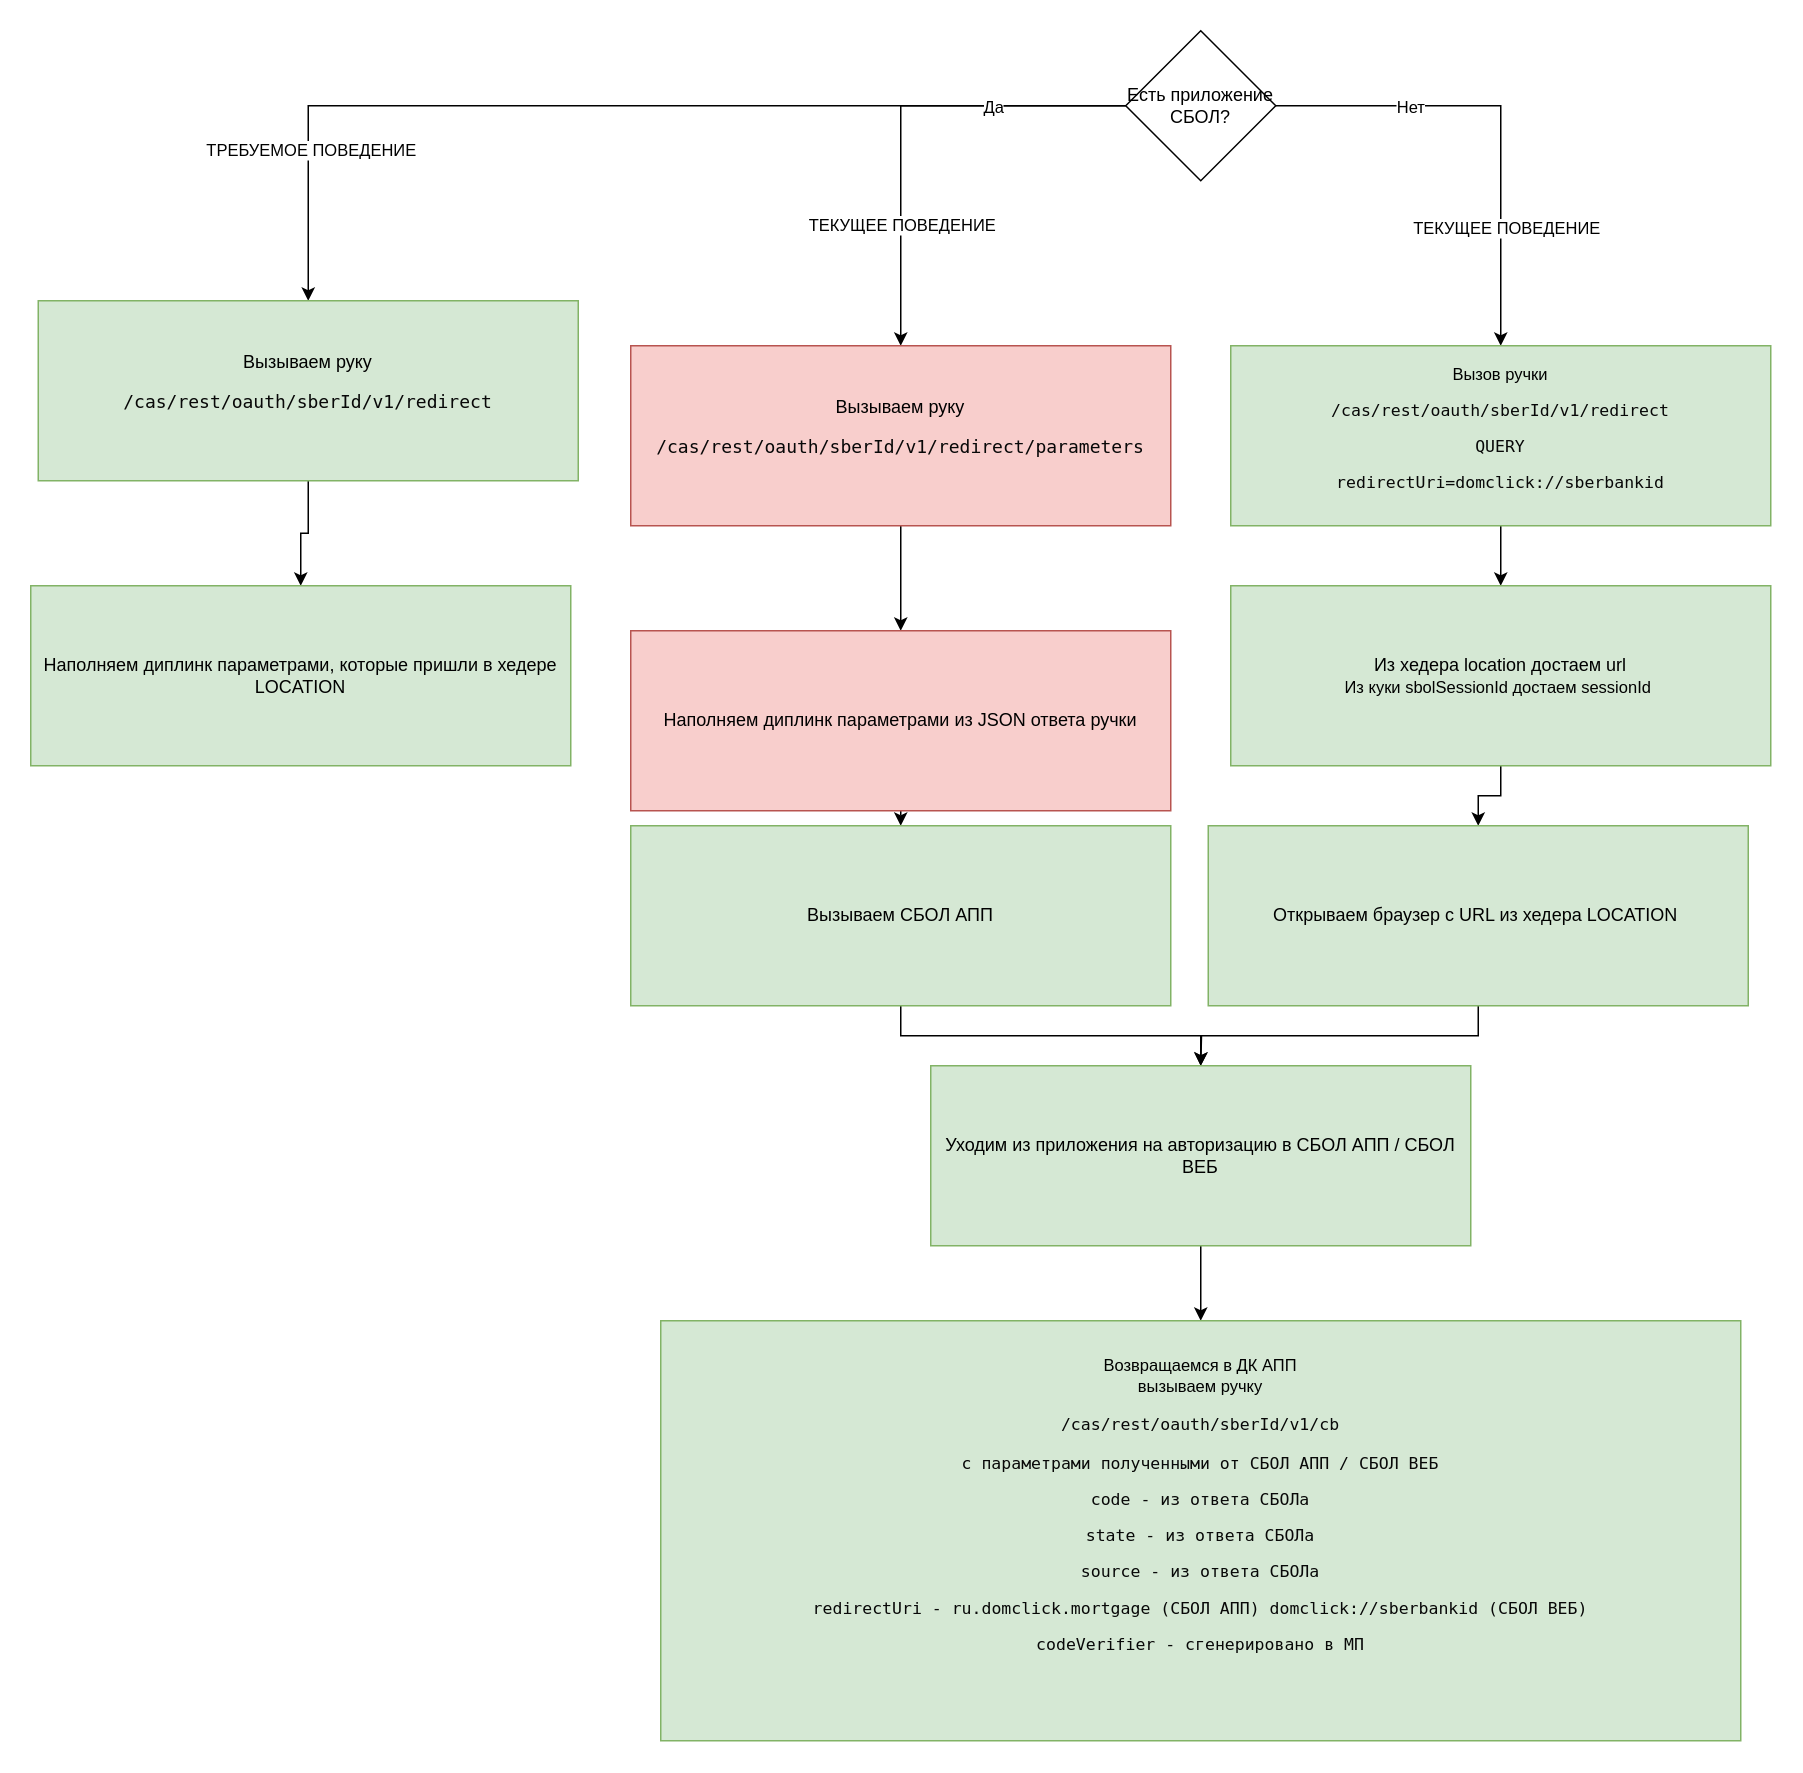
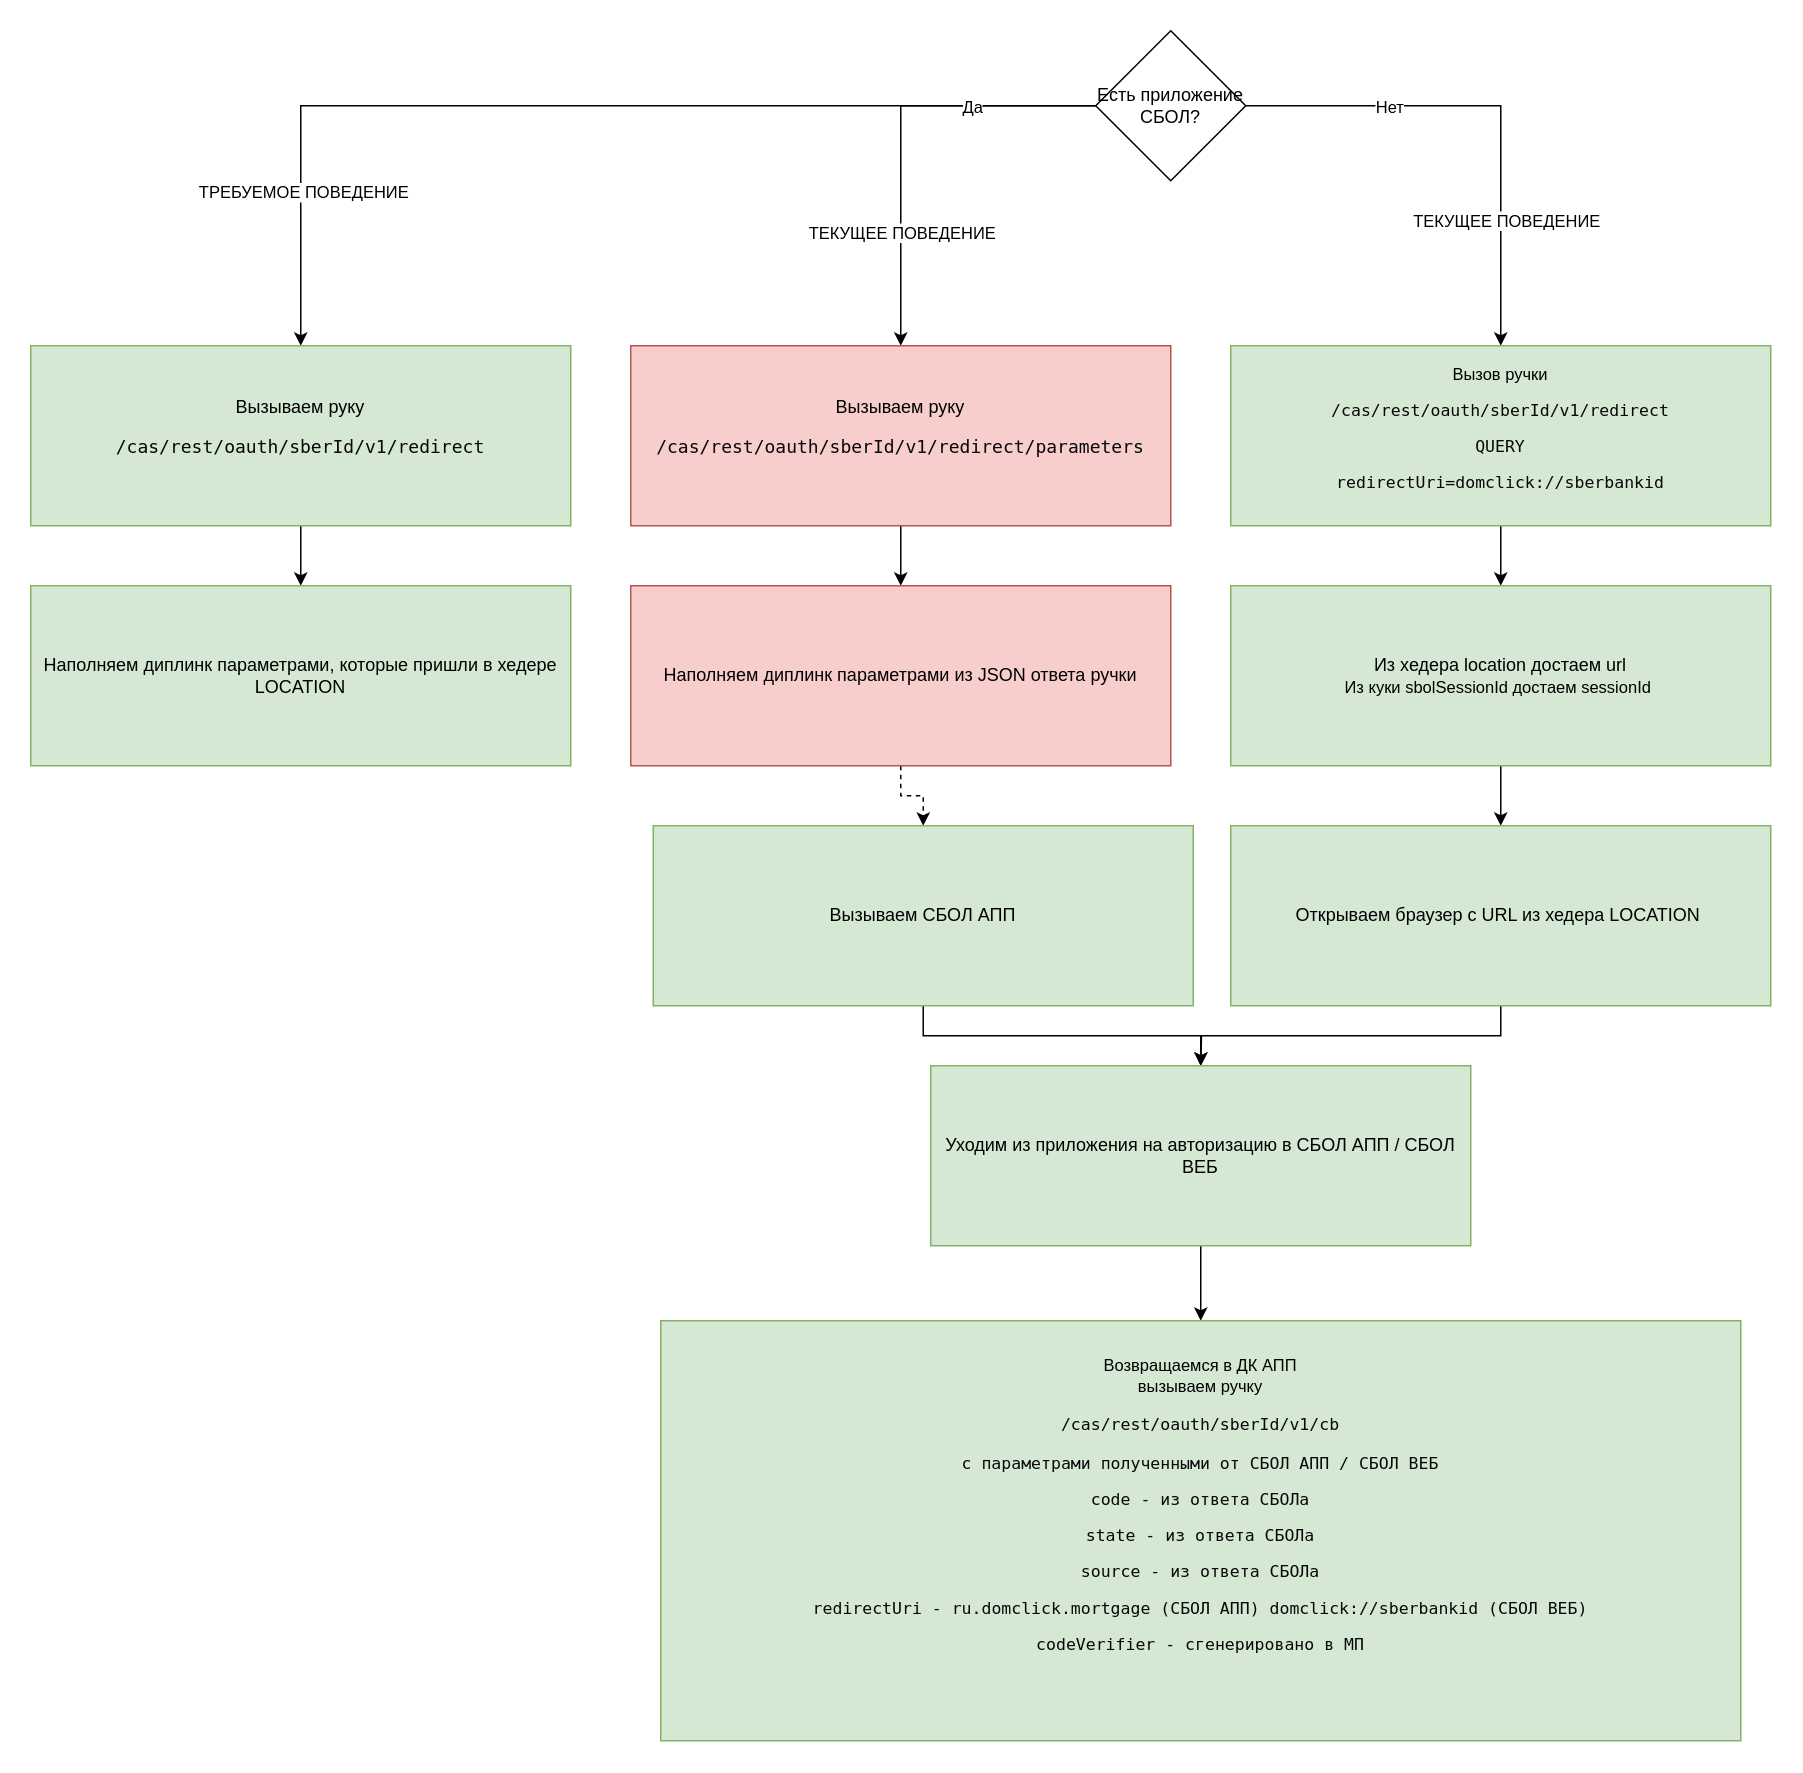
  <mxCell id="0" />
  <mxCell id="1" parent="0" />
  <mxCell id="2" style="edgeStyle=orthogonalEdgeStyle;rounded=0;orthogonalLoop=1;jettySize=auto;html=1;exitX=0;exitY=0.5;exitDx=0;exitDy=0;entryX=0.5;entryY=0;entryDx=0;entryDy=0;" edge="1" parent="1" source="4" target="24"><mxGeometry relative="1" as="geometry" /></mxCell>
  <mxCell id="3" value="ТРЕБУЕМОЕ ПОВЕДЕНИЕ" style="edgeLabel;html=1;align=center;verticalAlign=middle;resizable=0;points=[];" vertex="1" connectable="0" parent="2"><mxGeometry x="0.7" y="1" relative="1" as="geometry"><mxPoint as="offset" /></mxGeometry></mxCell>
- <mxCell id="4" value="Есть приложение СБОЛ?" style="rhombus;whiteSpace=wrap;html=1;" vertex="1" parent="1"><mxGeometry x="750" y="20" width="100" height="100" as="geometry" /></mxCell>
+ <mxCell id="4" value="Есть приложение СБОЛ?" style="rhombus;whiteSpace=wrap;html=1;" vertex="1" parent="1"><mxGeometry x="730" y="20" width="100" height="100" as="geometry" /></mxCell>
  <mxCell id="5" value="" style="endArrow=classic;html=1;rounded=0;exitX=0;exitY=0.5;exitDx=0;exitDy=0;entryX=0.5;entryY=0;entryDx=0;entryDy=0;" edge="1" parent="1" source="4" target="18"><mxGeometry width="50" height="50" relative="1" as="geometry"><mxPoint x="620" y="340" as="sourcePoint" /><mxPoint x="540" y="230" as="targetPoint" /><Array as="points"><mxPoint x="600" y="70" /></Array></mxGeometry></mxCell>
  <mxCell id="6" value="Да" style="edgeLabel;html=1;align=center;verticalAlign=middle;resizable=0;points=[];" vertex="1" connectable="0" parent="5"><mxGeometry x="-0.425" relative="1" as="geometry"><mxPoint as="offset" /></mxGeometry></mxCell>
  <mxCell id="7" value="ТЕКУЩЕЕ ПОВЕДЕНИЕ" style="edgeLabel;html=1;align=center;verticalAlign=middle;resizable=0;points=[];" vertex="1" connectable="0" parent="5"><mxGeometry x="0.475" relative="1" as="geometry"><mxPoint as="offset" /></mxGeometry></mxCell>
  <mxCell id="8" value="" style="endArrow=classic;html=1;rounded=0;exitX=1;exitY=0.5;exitDx=0;exitDy=0;entryX=0.5;entryY=0;entryDx=0;entryDy=0;" edge="1" parent="1" source="4" target="12"><mxGeometry width="50" height="50" relative="1" as="geometry"><mxPoint x="630" y="80" as="sourcePoint" /><mxPoint x="820" y="230" as="targetPoint" /><Array as="points"><mxPoint x="1000" y="70" /></Array></mxGeometry></mxCell>
  <mxCell id="9" value="Нет" style="edgeLabel;html=1;align=center;verticalAlign=middle;resizable=0;points=[];" vertex="1" connectable="0" parent="8"><mxGeometry x="-0.425" relative="1" as="geometry"><mxPoint as="offset" /></mxGeometry></mxCell>
  <mxCell id="10" value="ТЕКУЩЕЕ ПОВЕДЕНИЕ" style="edgeLabel;html=1;align=center;verticalAlign=middle;resizable=0;points=[];" vertex="1" connectable="0" parent="8"><mxGeometry x="0.49" y="3" relative="1" as="geometry"><mxPoint as="offset" /></mxGeometry></mxCell>
  <mxCell id="11" style="edgeStyle=orthogonalEdgeStyle;rounded=0;orthogonalLoop=1;jettySize=auto;html=1;exitX=0.5;exitY=1;exitDx=0;exitDy=0;entryX=0.5;entryY=0;entryDx=0;entryDy=0;" edge="1" parent="1" source="12" target="14"><mxGeometry relative="1" as="geometry" /></mxCell>
  <mxCell id="12" value="&lt;font style=&quot;font-size: 11px;&quot;&gt;Вызов ручки&lt;br&gt;&lt;/font&gt;&lt;div style=&quot;color: rgb(8, 8, 8); font-family: Menlo, monospace; font-size: 11px;&quot;&gt;&lt;pre style=&quot;&quot;&gt;&lt;font style=&quot;font-size: 11px;&quot;&gt;/cas/rest/oauth/sberId/v1/redirect&lt;/font&gt;&lt;/pre&gt;&lt;pre style=&quot;&quot;&gt;&lt;font style=&quot;font-size: 11px;&quot;&gt;QUERY&lt;/font&gt;&lt;/pre&gt;&lt;pre style=&quot;&quot;&gt;&lt;div style=&quot;font-family: Menlo, monospace;&quot;&gt;&lt;pre style=&quot;&quot;&gt;&lt;font style=&quot;font-size: 11px;&quot;&gt;redirectUri=domclick://sberbankid&lt;/font&gt;&lt;/pre&gt;&lt;/div&gt;&lt;/pre&gt;&lt;/div&gt;" style="rounded=0;whiteSpace=wrap;html=1;fillColor=#d5e8d4;strokeColor=#82b366;labelBackgroundColor=none;labelBorderColor=none;" vertex="1" parent="1"><mxGeometry x="820" y="230" width="360" height="120" as="geometry" /></mxCell>
  <mxCell id="13" style="edgeStyle=orthogonalEdgeStyle;rounded=0;orthogonalLoop=1;jettySize=auto;html=1;exitX=0.5;exitY=1;exitDx=0;exitDy=0;entryX=0.5;entryY=0;entryDx=0;entryDy=0;" edge="1" parent="1" source="14" target="16"><mxGeometry relative="1" as="geometry" /></mxCell>
  <mxCell id="14" value="Из хедера location достаем url&lt;br&gt;&lt;span style=&quot;font-size: 11px;&quot;&gt;Из куки sbolSessionId достаем sessionId&amp;nbsp;&lt;br&gt;&lt;/span&gt;" style="rounded=0;whiteSpace=wrap;html=1;fillColor=#d5e8d4;strokeColor=#82b366;" vertex="1" parent="1"><mxGeometry x="820" y="390" width="360" height="120" as="geometry" /></mxCell>
  <mxCell id="15" style="edgeStyle=orthogonalEdgeStyle;rounded=0;orthogonalLoop=1;jettySize=auto;html=1;exitX=0.5;exitY=1;exitDx=0;exitDy=0;" edge="1" parent="1" source="16"><mxGeometry relative="1" as="geometry"><mxPoint x="800" y="710" as="targetPoint" /></mxGeometry></mxCell>
- <mxCell id="16" value="Открываем браузер с URL из хедера LOCATION&lt;span style=&quot;font-size: 11px;&quot;&gt;&amp;nbsp;&lt;br&gt;&lt;/span&gt;" style="rounded=0;whiteSpace=wrap;html=1;fillColor=#d5e8d4;strokeColor=#82b366;" vertex="1" parent="1"><mxGeometry x="805" y="550" width="360" height="120" as="geometry" /></mxCell>
+ <mxCell id="16" value="Открываем браузер с URL из хедера LOCATION&lt;span style=&quot;font-size: 11px;&quot;&gt;&amp;nbsp;&lt;br&gt;&lt;/span&gt;" style="rounded=0;whiteSpace=wrap;html=1;fillColor=#d5e8d4;strokeColor=#82b366;" vertex="1" parent="1"><mxGeometry x="820" y="550" width="360" height="120" as="geometry" /></mxCell>
  <mxCell id="17" style="edgeStyle=orthogonalEdgeStyle;rounded=0;orthogonalLoop=1;jettySize=auto;html=1;exitX=0.5;exitY=1;exitDx=0;exitDy=0;entryX=0.5;entryY=0;entryDx=0;entryDy=0;" edge="1" parent="1" source="18" target="20"><mxGeometry relative="1" as="geometry" /></mxCell>
  <mxCell id="18" value="&lt;font style=&quot;font-size: 12px;&quot;&gt;Вызываем руку&lt;br&gt;&lt;/font&gt;&lt;div style=&quot;color: rgb(8, 8, 8); font-family: Menlo, monospace;&quot;&gt;&lt;pre style=&quot;&quot;&gt;&lt;font style=&quot;font-size: 12px;&quot;&gt;/cas/rest/oauth/sberId/v1/redirect/parameters&lt;/font&gt;&lt;/pre&gt;&lt;/div&gt;" style="rounded=0;whiteSpace=wrap;html=1;fillColor=#f8cecc;strokeColor=#b85450;labelBackgroundColor=none;" vertex="1" parent="1"><mxGeometry x="420" y="230" width="360" height="120" as="geometry" /></mxCell>
  <mxCell id="19" style="edgeStyle=orthogonalEdgeStyle;rounded=0;orthogonalLoop=1;jettySize=auto;html=1;exitX=0.5;exitY=1;exitDx=0;exitDy=0;entryX=0.5;entryY=0;entryDx=0;entryDy=0;dashed=1;" edge="1" parent="1" source="20" target="22"><mxGeometry relative="1" as="geometry" /></mxCell>
- <mxCell id="20" value="Наполняем диплинк параметрами из JSON ответа ручки" style="rounded=0;whiteSpace=wrap;html=1;fillColor=#f8cecc;strokeColor=#b85450;" vertex="1" parent="1"><mxGeometry x="420" y="420" width="360" height="120" as="geometry" /></mxCell>
+ <mxCell id="20" value="Наполняем диплинк параметрами из JSON ответа ручки" style="rounded=0;whiteSpace=wrap;html=1;fillColor=#f8cecc;strokeColor=#b85450;" vertex="1" parent="1"><mxGeometry x="420" y="390" width="360" height="120" as="geometry" /></mxCell>
  <mxCell id="21" style="edgeStyle=orthogonalEdgeStyle;rounded=0;orthogonalLoop=1;jettySize=auto;html=1;exitX=0.5;exitY=1;exitDx=0;exitDy=0;entryX=0.5;entryY=0;entryDx=0;entryDy=0;" edge="1" parent="1" source="22" target="27"><mxGeometry relative="1" as="geometry" /></mxCell>
- <mxCell id="22" value="Вызываем СБОЛ АПП" style="rounded=0;whiteSpace=wrap;html=1;fillColor=#d5e8d4;strokeColor=#82b366;" vertex="1" parent="1"><mxGeometry x="420" y="550" width="360" height="120" as="geometry" /></mxCell>
+ <mxCell id="22" value="Вызываем СБОЛ АПП" style="rounded=0;whiteSpace=wrap;html=1;fillColor=#d5e8d4;strokeColor=#82b366;" vertex="1" parent="1"><mxGeometry x="435" y="550" width="360" height="120" as="geometry" /></mxCell>
  <mxCell id="23" style="edgeStyle=orthogonalEdgeStyle;rounded=0;orthogonalLoop=1;jettySize=auto;html=1;exitX=0.5;exitY=1;exitDx=0;exitDy=0;entryX=0.5;entryY=0;entryDx=0;entryDy=0;" edge="1" parent="1" source="24" target="25"><mxGeometry relative="1" as="geometry" /></mxCell>
- <mxCell id="24" value="&lt;font style=&quot;font-size: 12px;&quot;&gt;Вызываем руку&lt;br&gt;&lt;/font&gt;&lt;div style=&quot;color: rgb(8, 8, 8); font-family: Menlo, monospace;&quot;&gt;&lt;pre style=&quot;&quot;&gt;&lt;font style=&quot;font-size: 12px;&quot;&gt;/cas/rest/oauth/sberId/v1/redirect&lt;/font&gt;&lt;/pre&gt;&lt;/div&gt;" style="rounded=0;whiteSpace=wrap;html=1;fillColor=#d5e8d4;strokeColor=#82b366;labelBackgroundColor=none;" vertex="1" parent="1"><mxGeometry x="25" y="200" width="360" height="120" as="geometry" /></mxCell>
+ <mxCell id="24" value="&lt;font style=&quot;font-size: 12px;&quot;&gt;Вызываем руку&lt;br&gt;&lt;/font&gt;&lt;div style=&quot;color: rgb(8, 8, 8); font-family: Menlo, monospace;&quot;&gt;&lt;pre style=&quot;&quot;&gt;&lt;font style=&quot;font-size: 12px;&quot;&gt;/cas/rest/oauth/sberId/v1/redirect&lt;/font&gt;&lt;/pre&gt;&lt;/div&gt;" style="rounded=0;whiteSpace=wrap;html=1;fillColor=#d5e8d4;strokeColor=#82b366;labelBackgroundColor=none;" vertex="1" parent="1"><mxGeometry x="20" y="230" width="360" height="120" as="geometry" /></mxCell>
  <mxCell id="25" value="Наполняем диплинк параметрами, которые пришли в хедере LOCATION" style="rounded=0;whiteSpace=wrap;html=1;fillColor=#d5e8d4;strokeColor=#82b366;" vertex="1" parent="1"><mxGeometry x="20" y="390" width="360" height="120" as="geometry" /></mxCell>
  <mxCell id="26" style="edgeStyle=orthogonalEdgeStyle;rounded=0;orthogonalLoop=1;jettySize=auto;html=1;exitX=0.5;exitY=1;exitDx=0;exitDy=0;entryX=0.5;entryY=0;entryDx=0;entryDy=0;" edge="1" parent="1" source="27" target="28"><mxGeometry relative="1" as="geometry" /></mxCell>
  <mxCell id="27" value="Уходим из приложения на авторизацию в СБОЛ АПП / СБОЛ ВЕБ" style="rounded=0;whiteSpace=wrap;html=1;fillColor=#d5e8d4;strokeColor=#82b366;" vertex="1" parent="1"><mxGeometry x="620" y="710" width="360" height="120" as="geometry" /></mxCell>
  <mxCell id="28" value="&lt;font style=&quot;font-size: 11px;&quot;&gt;Возвращаемся в ДК АПП&lt;br&gt;вызываем ручку&lt;br&gt;&lt;/font&gt;&lt;div style=&quot;color: rgb(8, 8, 8); font-family: Menlo, monospace; font-size: 11px;&quot;&gt;&lt;pre style=&quot;&quot;&gt;&lt;font style=&quot;font-size: 11px;&quot;&gt;/cas/rest/oauth/sberId/v1/cb&lt;br&gt;&lt;br&gt;с параметрами полученными от СБОЛ АПП / СБОЛ ВЕБ&lt;/font&gt;&lt;/pre&gt;&lt;pre style=&quot;&quot;&gt;&lt;font style=&quot;font-size: 11px;&quot;&gt;&lt;div style=&quot;font-family: Menlo, monospace;&quot;&gt;&lt;pre style=&quot;&quot;&gt;&lt;font style=&quot;font-size: 11px;&quot;&gt;code - из ответа СБОЛа&lt;/font&gt;&lt;/pre&gt;&lt;pre style=&quot;&quot;&gt;&lt;font style=&quot;font-size: 11px;&quot;&gt;state - из ответа СБОЛа&lt;/font&gt;&lt;/pre&gt;&lt;pre style=&quot;&quot;&gt;&lt;font style=&quot;font-size: 11px;&quot;&gt;source - из ответа СБОЛа&lt;/font&gt;&lt;/pre&gt;&lt;pre style=&quot;&quot;&gt;&lt;font style=&quot;font-size: 11px;&quot;&gt;redirectUri - ru.domclick.mortgage (СБОЛ АПП) domclick://sberbankid (СБОЛ ВЕБ)&lt;/font&gt;&lt;/pre&gt;&lt;pre style=&quot;&quot;&gt;&lt;div style=&quot;font-family: Menlo, monospace;&quot;&gt;&lt;pre&gt;&lt;font style=&quot;font-size: 11px;&quot;&gt;codeVerifier - сгенерировано в МП&lt;/font&gt;&lt;/pre&gt;&lt;/div&gt;&lt;/pre&gt;&lt;pre style=&quot;&quot;&gt;&lt;div style=&quot;font-family: Menlo, monospace;&quot;&gt;&lt;pre style=&quot;&quot;&gt;&lt;div style=&quot;font-family: Menlo, monospace;&quot;&gt;&lt;pre style=&quot;&quot;&gt;&lt;div style=&quot;font-family: Menlo, monospace;&quot;&gt;&lt;pre&gt;&lt;br&gt;&lt;/pre&gt;&lt;/div&gt;&lt;/pre&gt;&lt;/div&gt;&lt;/pre&gt;&lt;/div&gt;&lt;/pre&gt;&lt;/div&gt;&lt;/font&gt;&lt;/pre&gt;&lt;/div&gt;" style="rounded=0;whiteSpace=wrap;html=1;fillColor=#d5e8d4;strokeColor=#82b366;labelBackgroundColor=none;" vertex="1" parent="1"><mxGeometry x="440" y="880" width="720" height="280" as="geometry" /></mxCell>
